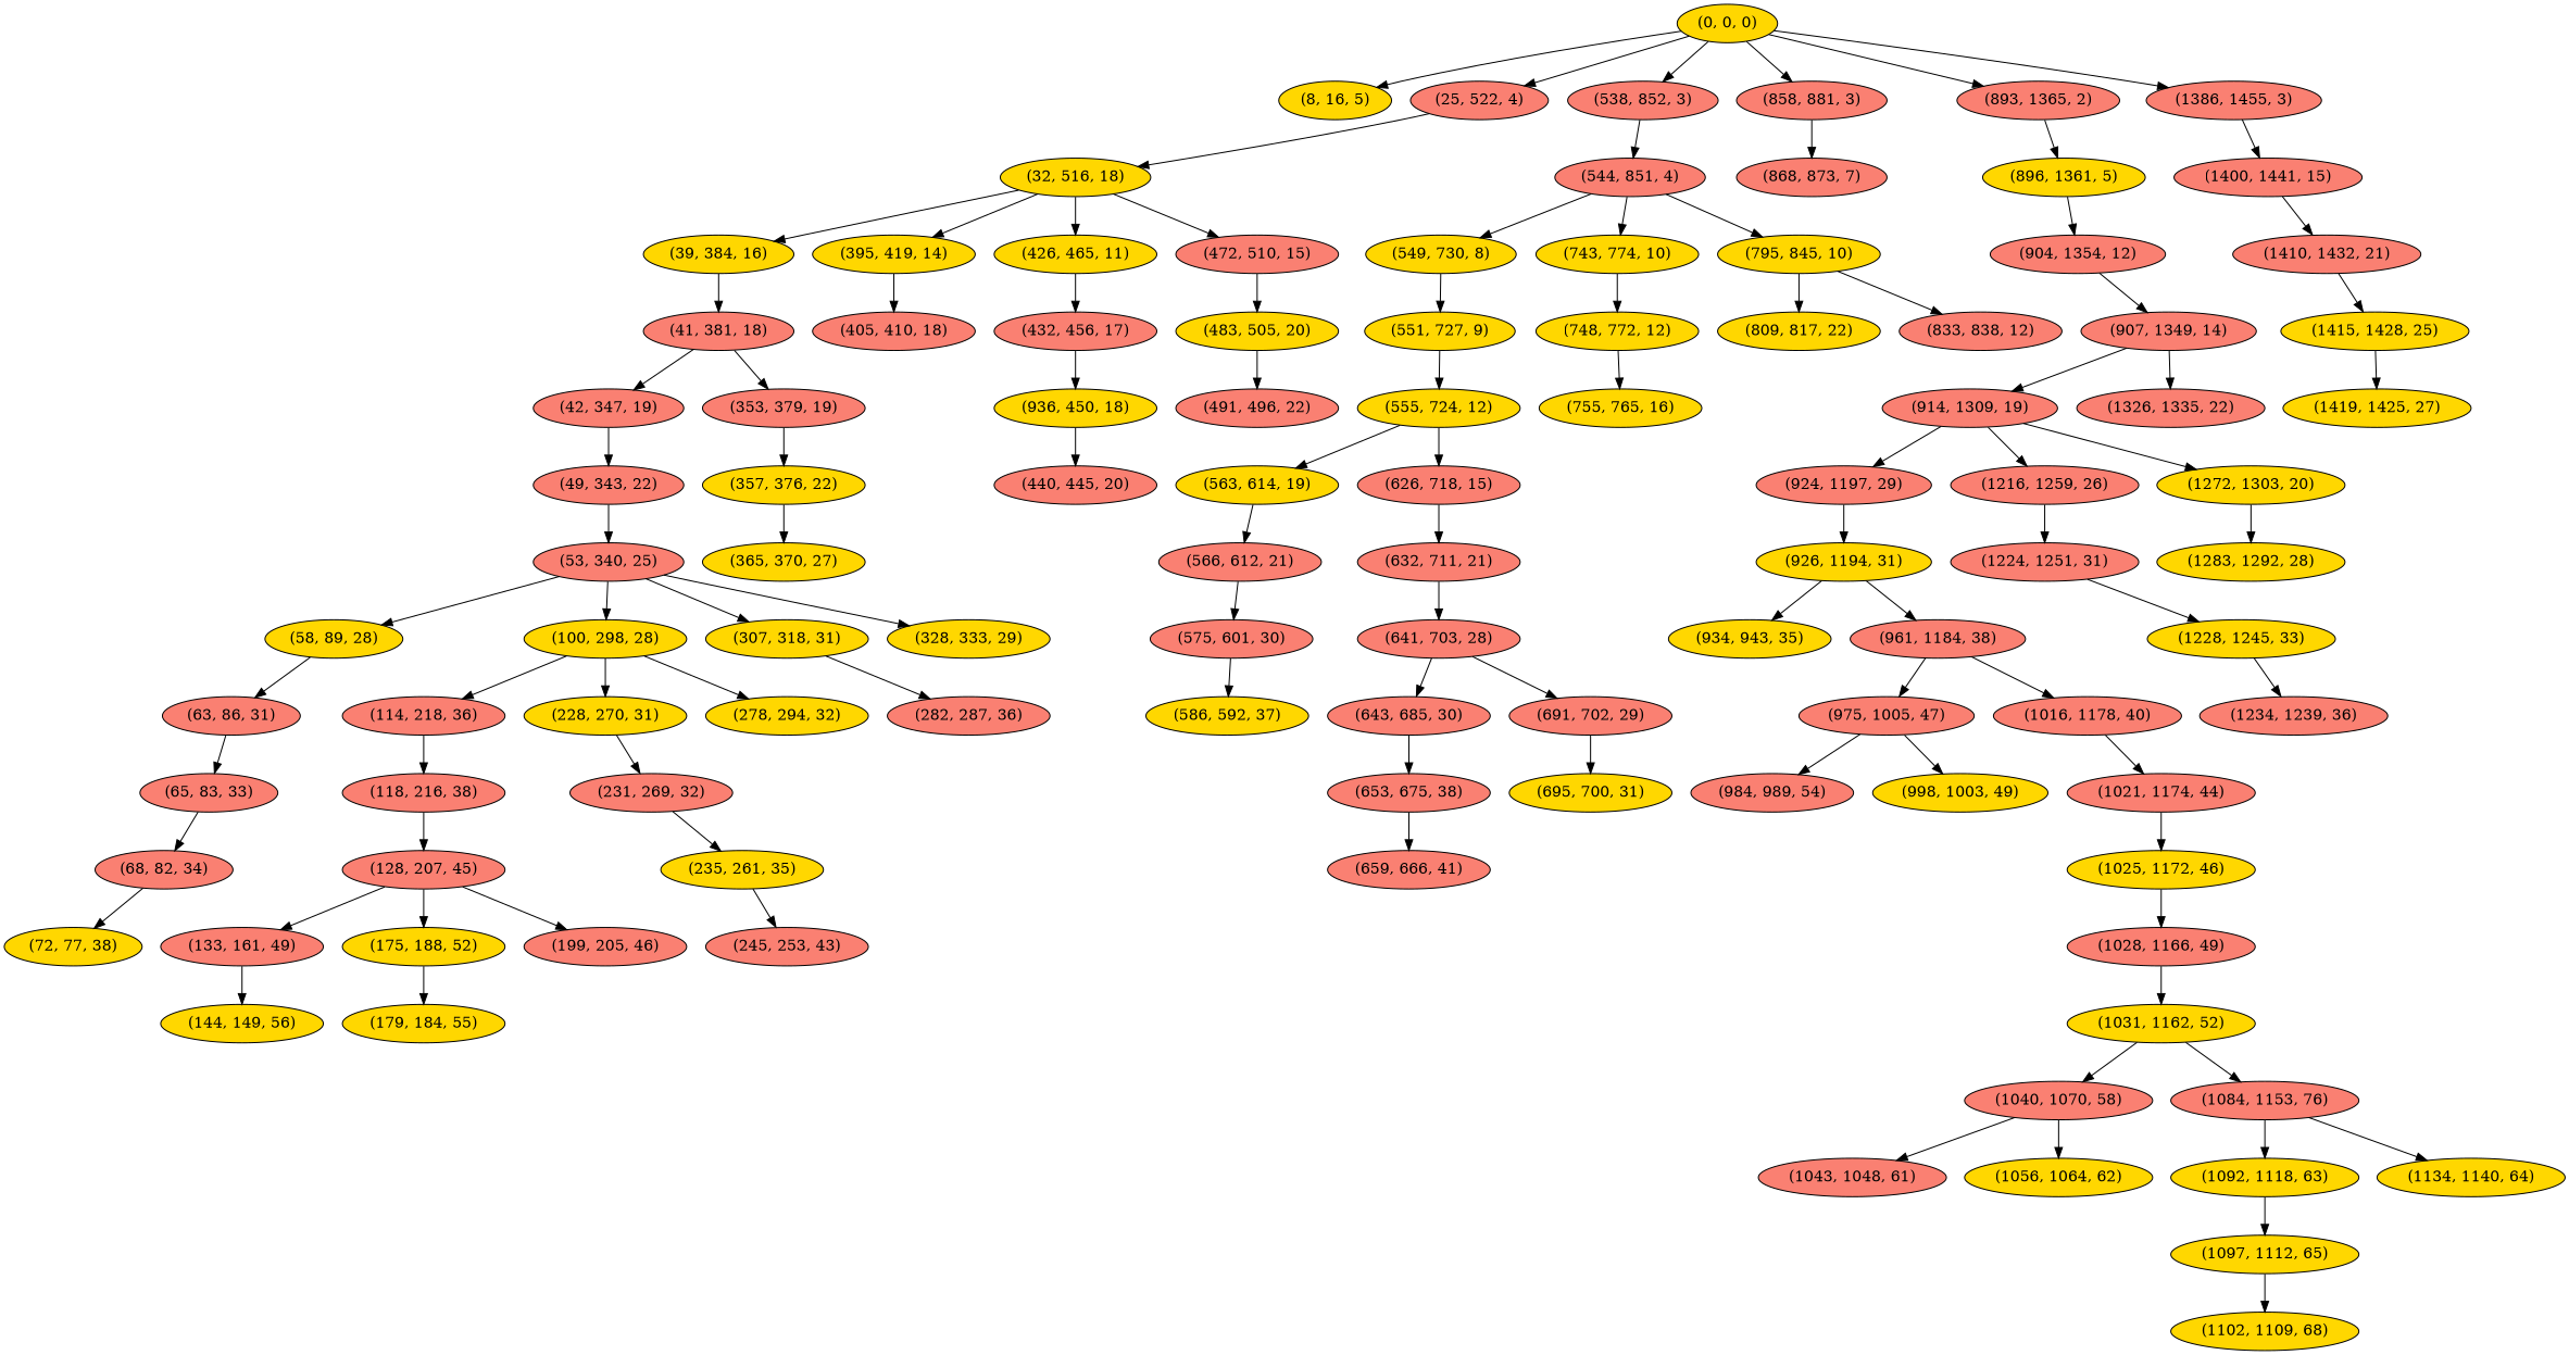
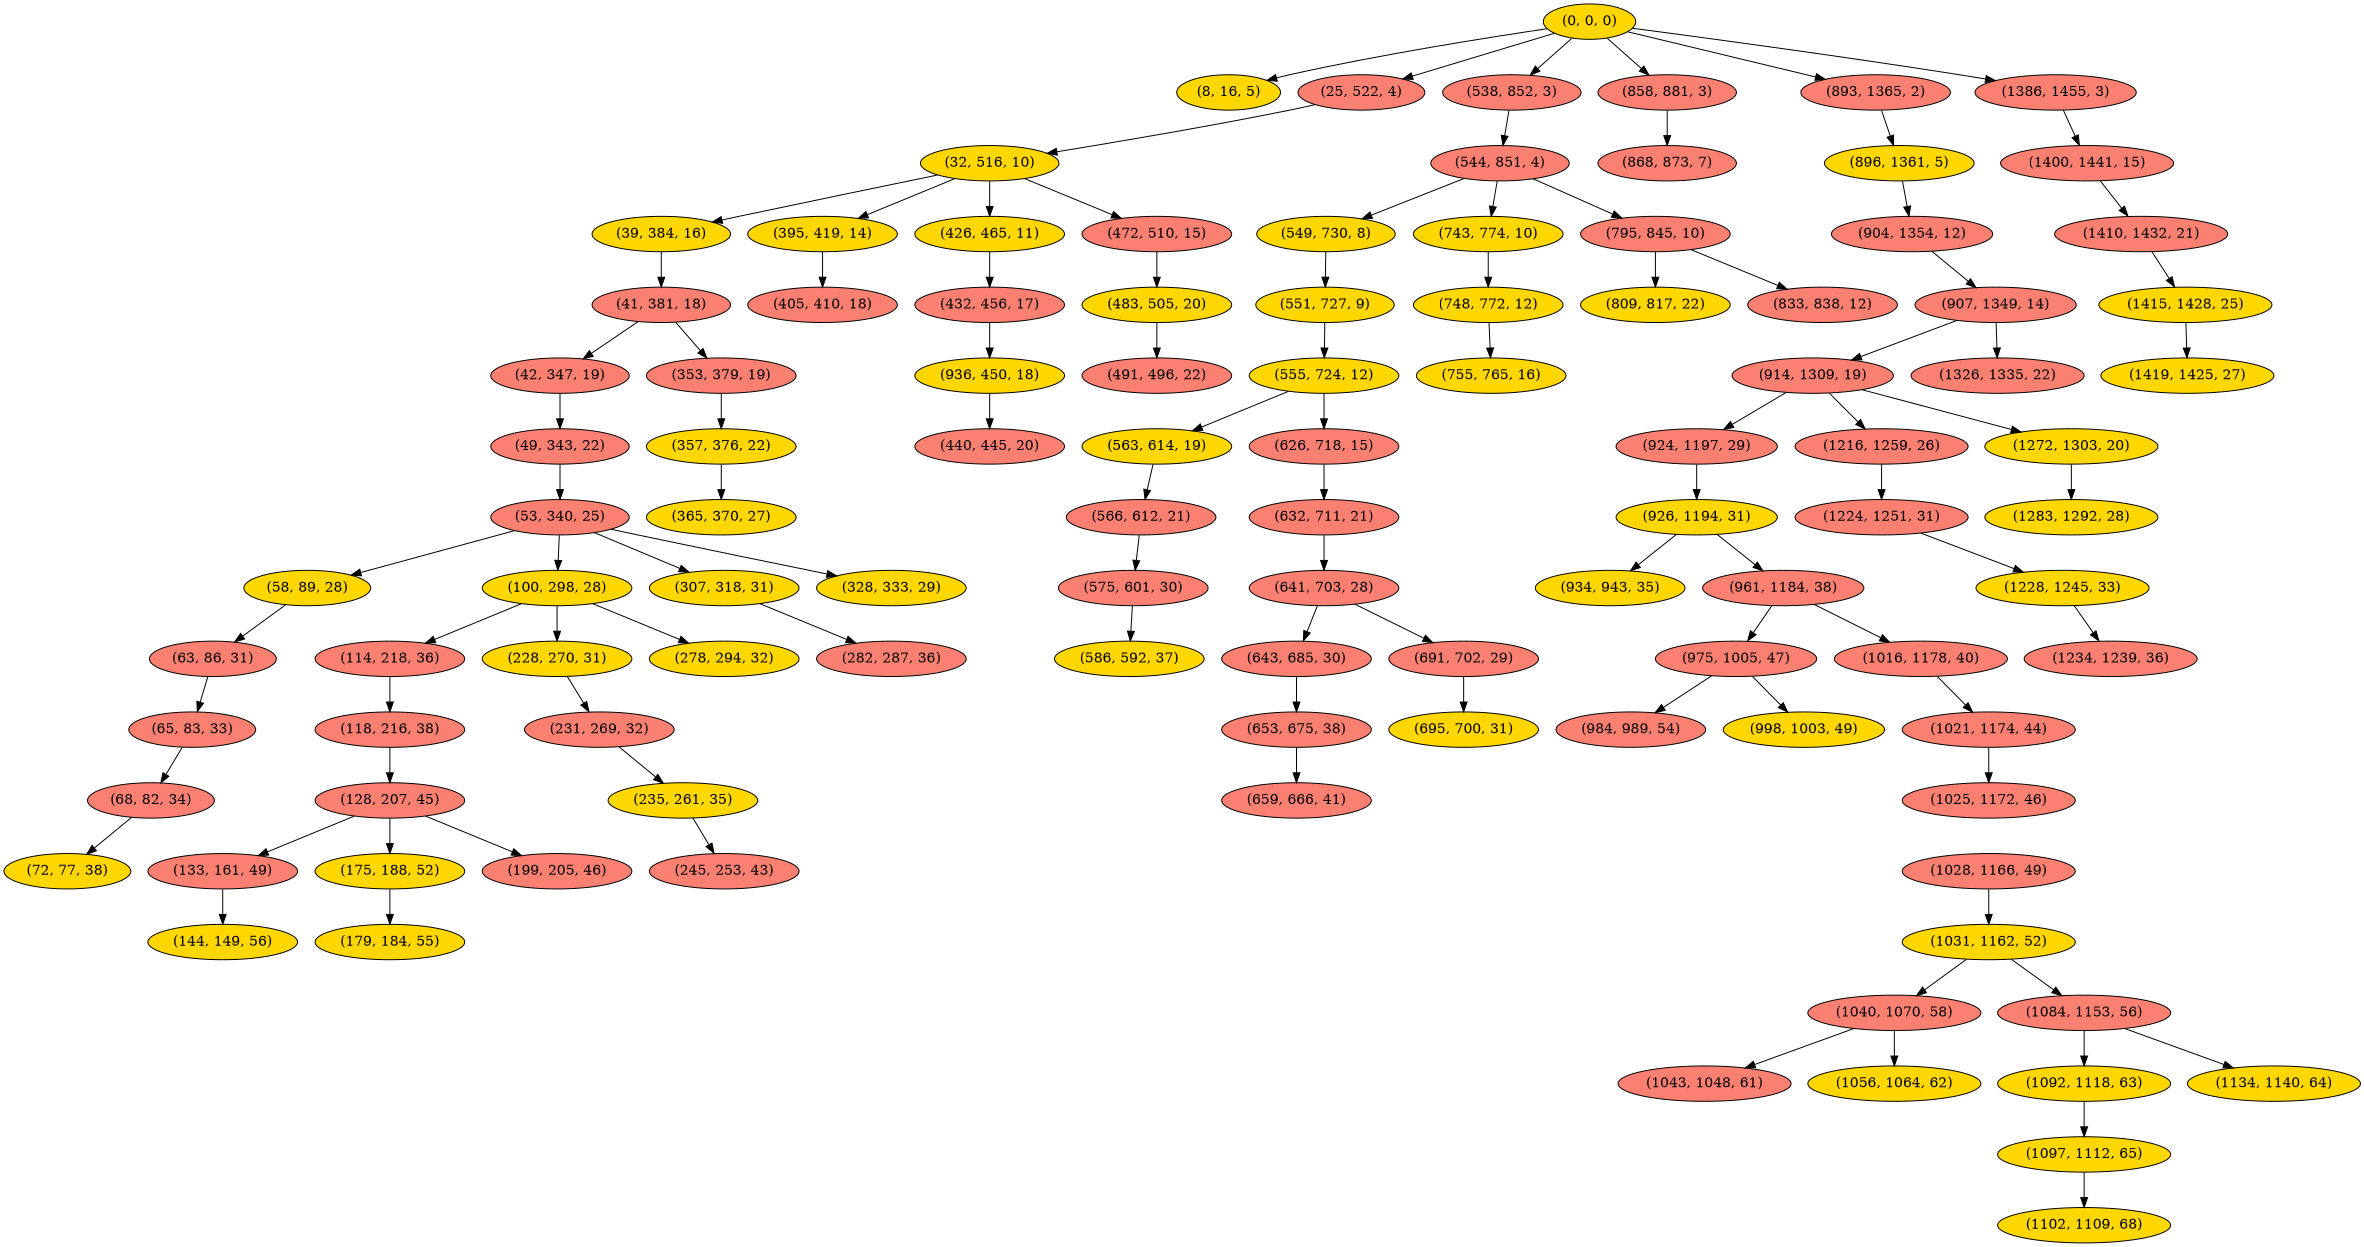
  digraph {
    node [fillcolor=salmon style=filled]
    "(0, 0, 0)" [fillcolor=gold]
    "(8, 16, 5)" [fillcolor=gold]
    "(25, 522, 4)"
    "(538, 852, 3)"
    "(858, 881, 3)"
    "(893, 1365, 2)"
    "(1386, 1455, 3)"
-   "(32, 516, 10)" [fillcolor=gold label="(32, 516, 18)"]
+   "(32, 516, 10)" [fillcolor=gold]
    "(544, 851, 4)"
    "(868, 873, 7)"
    "(896, 1361, 5)" [fillcolor=gold]
    "(1400, 1441, 15)"
    "(39, 384, 16)" [fillcolor=gold]
    "(395, 419, 14)" [fillcolor=gold]
    "(426, 465, 11)" [fillcolor=gold]
    "(472, 510, 15)"
    "(41, 381, 18)"
    "(405, 410, 18)"
    "(432, 456, 17)"
    "(483, 505, 20)" [fillcolor=gold]
    "(42, 347, 19)"
    "(353, 379, 19)"
    "(49, 343, 22)"
    "(357, 376, 22)" [fillcolor=gold]
    "(53, 340, 25)"
    "(58, 89, 28)" [fillcolor=gold]
    "(100, 298, 28)" [fillcolor=gold]
    "(307, 318, 31)" [fillcolor=gold]
    "(328, 333, 29)" [fillcolor=gold]
    "(63, 86, 31)"
    "(114, 218, 36)"
    "(228, 270, 31)" [fillcolor=gold]
    "(278, 294, 32)" [fillcolor=gold]
    "(282, 287, 36)"
    "(65, 83, 33)"
    "(68, 82, 34)"
    "(72, 77, 38)" [fillcolor=gold]
    "(118, 216, 38)"
    "(231, 269, 32)"
    "(128, 207, 45)"
    "(133, 161, 49)"
    "(175, 188, 52)" [fillcolor=gold]
    "(199, 205, 46)"
    "(144, 149, 56)" [fillcolor=gold]
    "(179, 184, 55)" [fillcolor=gold]
    "(235, 261, 35)" [fillcolor=gold]
    "(245, 253, 43)"
    "(365, 370, 27)" [fillcolor=gold]
    n49 [fillcolor=gold label="(936, 450, 18)"]
    "(440, 445, 20)"
    "(491, 496, 22)"
    "(549, 730, 8)" [fillcolor=gold]
    "(743, 774, 10)" [fillcolor=gold]
-   "(795, 845, 10)" [fillcolor=gold]
+   "(795, 845, 10)"
    "(551, 727, 9)" [fillcolor=gold]
    "(748, 772, 12)" [fillcolor=gold]
    "(809, 817, 22)" [fillcolor=gold]
    "(833, 838, 12)"
    "(555, 724, 12)" [fillcolor=gold]
    "(563, 614, 19)" [fillcolor=gold]
    "(626, 718, 15)"
    "(566, 612, 21)"
    "(632, 711, 21)"
    "(575, 601, 30)"
    "(586, 592, 37)" [fillcolor=gold]
    "(641, 703, 28)"
    "(643, 685, 30)"
    "(691, 702, 29)"
    "(653, 675, 38)"
    "(695, 700, 31)" [fillcolor=gold]
    "(659, 666, 41)"
    "(755, 765, 16)" [fillcolor=gold]
    "(904, 1354, 12)"
    "(907, 1349, 14)"
    "(914, 1309, 19)"
    "(1326, 1335, 22)"
    "(924, 1197, 29)"
    "(1216, 1259, 26)"
    "(1272, 1303, 20)" [fillcolor=gold]
    "(926, 1194, 31)" [fillcolor=gold]
    "(1224, 1251, 31)"
    "(1283, 1292, 28)" [fillcolor=gold]
    "(934, 943, 35)" [fillcolor=gold]
    "(961, 1184, 38)"
    "(975, 1005, 47)"
    "(1016, 1178, 40)"
    "(984, 989, 54)"
    "(998, 1003, 49)" [fillcolor=gold]
    "(1021, 1174, 44)"
-   "(1025, 1172, 46)" [fillcolor=gold]
+   "(1025, 1172, 46)"
    "(1028, 1166, 49)"
    "(1031, 1162, 52)" [fillcolor=gold]
    "(1040, 1070, 58)"
-   "(1084, 1153, 56)" [label="(1084, 1153, 76)"]
+   "(1084, 1153, 56)"
    "(1043, 1048, 61)"
    "(1056, 1064, 62)" [fillcolor=gold]
    "(1092, 1118, 63)" [fillcolor=gold]
    "(1134, 1140, 64)" [fillcolor=gold]
    "(1097, 1112, 65)" [fillcolor=gold]
    "(1102, 1109, 68)" [fillcolor=gold]
    "(1228, 1245, 33)" [fillcolor=gold]
    "(1234, 1239, 36)"
    "(1410, 1432, 21)"
    "(1415, 1428, 25)" [fillcolor=gold]
    "(1419, 1425, 27)" [fillcolor=gold]
    "(0, 0, 0)" -> "(8, 16, 5)"
    "(0, 0, 0)" -> "(25, 522, 4)"
    "(0, 0, 0)" -> "(538, 852, 3)"
    "(0, 0, 0)" -> "(858, 881, 3)"
    "(0, 0, 0)" -> "(893, 1365, 2)"
    "(0, 0, 0)" -> "(1386, 1455, 3)"
    "(25, 522, 4)" -> "(32, 516, 10)"
    "(538, 852, 3)" -> "(544, 851, 4)"
    "(858, 881, 3)" -> "(868, 873, 7)"
    "(893, 1365, 2)" -> "(896, 1361, 5)"
    "(1386, 1455, 3)" -> "(1400, 1441, 15)"
    "(32, 516, 10)" -> "(39, 384, 16)"
    "(32, 516, 10)" -> "(395, 419, 14)"
    "(32, 516, 10)" -> "(426, 465, 11)"
    "(32, 516, 10)" -> "(472, 510, 15)"
    "(544, 851, 4)" -> "(549, 730, 8)"
    "(544, 851, 4)" -> "(743, 774, 10)"
    "(544, 851, 4)" -> "(795, 845, 10)"
    "(896, 1361, 5)" -> "(904, 1354, 12)"
    "(1400, 1441, 15)" -> "(1410, 1432, 21)"
    "(39, 384, 16)" -> "(41, 381, 18)"
    "(395, 419, 14)" -> "(405, 410, 18)"
    "(426, 465, 11)" -> "(432, 456, 17)"
    "(472, 510, 15)" -> "(483, 505, 20)"
    "(41, 381, 18)" -> "(42, 347, 19)"
    "(41, 381, 18)" -> "(353, 379, 19)"
    "(432, 456, 17)" -> n49
    "(483, 505, 20)" -> "(491, 496, 22)"
    "(42, 347, 19)" -> "(49, 343, 22)"
    "(353, 379, 19)" -> "(357, 376, 22)"
    "(49, 343, 22)" -> "(53, 340, 25)"
    "(357, 376, 22)" -> "(365, 370, 27)"
    "(53, 340, 25)" -> "(58, 89, 28)"
    "(53, 340, 25)" -> "(100, 298, 28)"
    "(53, 340, 25)" -> "(307, 318, 31)"
    "(53, 340, 25)" -> "(328, 333, 29)"
    "(58, 89, 28)" -> "(63, 86, 31)"
    "(100, 298, 28)" -> "(114, 218, 36)"
    "(100, 298, 28)" -> "(228, 270, 31)"
    "(100, 298, 28)" -> "(278, 294, 32)"
    "(307, 318, 31)" -> "(282, 287, 36)"
    "(63, 86, 31)" -> "(65, 83, 33)"
    "(114, 218, 36)" -> "(118, 216, 38)"
    "(228, 270, 31)" -> "(231, 269, 32)"
    "(65, 83, 33)" -> "(68, 82, 34)"
    "(68, 82, 34)" -> "(72, 77, 38)"
    "(118, 216, 38)" -> "(128, 207, 45)"
    "(231, 269, 32)" -> "(235, 261, 35)"
    "(128, 207, 45)" -> "(133, 161, 49)"
    "(128, 207, 45)" -> "(175, 188, 52)"
    "(128, 207, 45)" -> "(199, 205, 46)"
    "(133, 161, 49)" -> "(144, 149, 56)"
    "(175, 188, 52)" -> "(179, 184, 55)"
    "(235, 261, 35)" -> "(245, 253, 43)"
    n49 -> "(440, 445, 20)"
    "(549, 730, 8)" -> "(551, 727, 9)"
    "(743, 774, 10)" -> "(748, 772, 12)"
    "(795, 845, 10)" -> "(809, 817, 22)"
    "(795, 845, 10)" -> "(833, 838, 12)"
    "(551, 727, 9)" -> "(555, 724, 12)"
    "(748, 772, 12)" -> "(755, 765, 16)"
    "(555, 724, 12)" -> "(563, 614, 19)"
    "(555, 724, 12)" -> "(626, 718, 15)"
    "(563, 614, 19)" -> "(566, 612, 21)"
    "(626, 718, 15)" -> "(632, 711, 21)"
    "(566, 612, 21)" -> "(575, 601, 30)"
    "(632, 711, 21)" -> "(641, 703, 28)"
    "(575, 601, 30)" -> "(586, 592, 37)"
    "(641, 703, 28)" -> "(643, 685, 30)"
    "(641, 703, 28)" -> "(691, 702, 29)"
    "(643, 685, 30)" -> "(653, 675, 38)"
    "(691, 702, 29)" -> "(695, 700, 31)"
    "(653, 675, 38)" -> "(659, 666, 41)"
    "(904, 1354, 12)" -> "(907, 1349, 14)"
    "(907, 1349, 14)" -> "(914, 1309, 19)"
    "(907, 1349, 14)" -> "(1326, 1335, 22)"
    "(914, 1309, 19)" -> "(924, 1197, 29)"
    "(914, 1309, 19)" -> "(1216, 1259, 26)"
    "(914, 1309, 19)" -> "(1272, 1303, 20)"
    "(924, 1197, 29)" -> "(926, 1194, 31)"
    "(1216, 1259, 26)" -> "(1224, 1251, 31)"
    "(1272, 1303, 20)" -> "(1283, 1292, 28)"
    "(926, 1194, 31)" -> "(934, 943, 35)"
    "(926, 1194, 31)" -> "(961, 1184, 38)"
    "(1224, 1251, 31)" -> "(1228, 1245, 33)"
    "(961, 1184, 38)" -> "(975, 1005, 47)"
    "(961, 1184, 38)" -> "(1016, 1178, 40)"
    "(975, 1005, 47)" -> "(984, 989, 54)"
    "(975, 1005, 47)" -> "(998, 1003, 49)"
    "(1016, 1178, 40)" -> "(1021, 1174, 44)"
    "(1021, 1174, 44)" -> "(1025, 1172, 46)"
-   "(1025, 1172, 46)" -> "(1028, 1166, 49)"
    "(1028, 1166, 49)" -> "(1031, 1162, 52)"
    "(1031, 1162, 52)" -> "(1040, 1070, 58)"
    "(1031, 1162, 52)" -> "(1084, 1153, 56)"
    "(1040, 1070, 58)" -> "(1043, 1048, 61)"
    "(1040, 1070, 58)" -> "(1056, 1064, 62)"
    "(1084, 1153, 56)" -> "(1092, 1118, 63)"
    "(1084, 1153, 56)" -> "(1134, 1140, 64)"
    "(1092, 1118, 63)" -> "(1097, 1112, 65)"
    "(1097, 1112, 65)" -> "(1102, 1109, 68)"
    "(1228, 1245, 33)" -> "(1234, 1239, 36)"
    "(1410, 1432, 21)" -> "(1415, 1428, 25)"
    "(1415, 1428, 25)" -> "(1419, 1425, 27)"
  }
